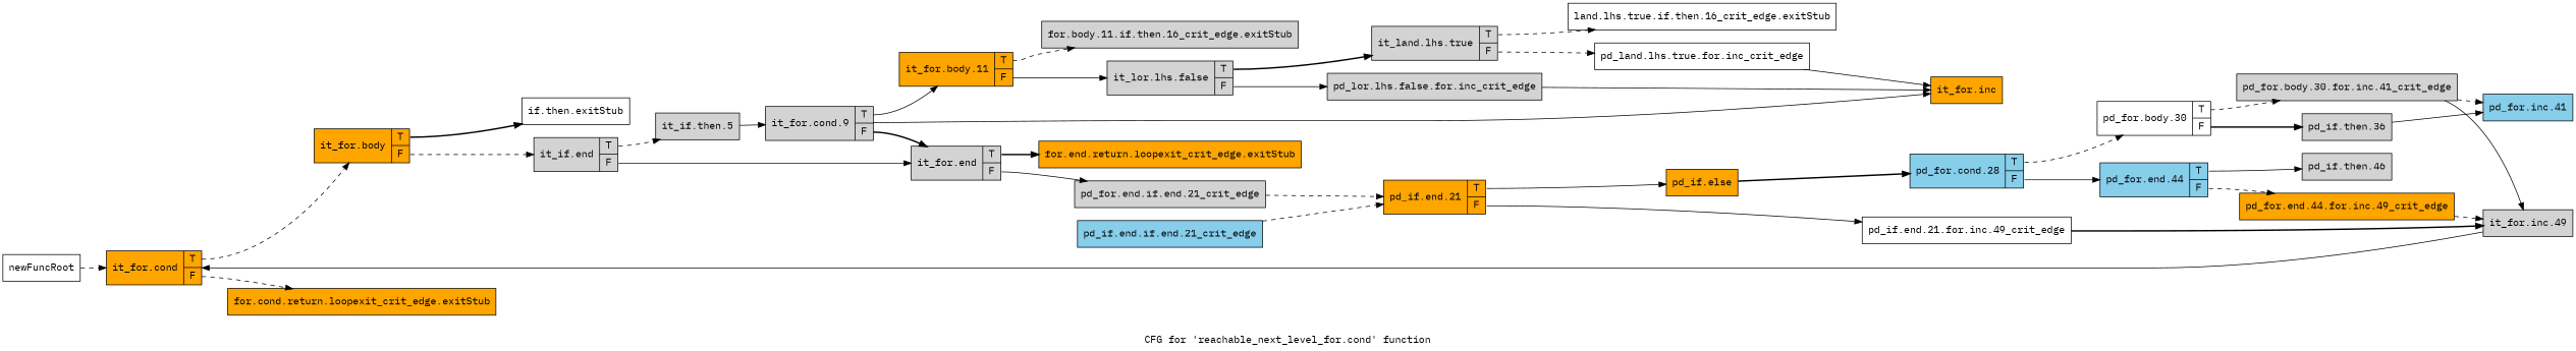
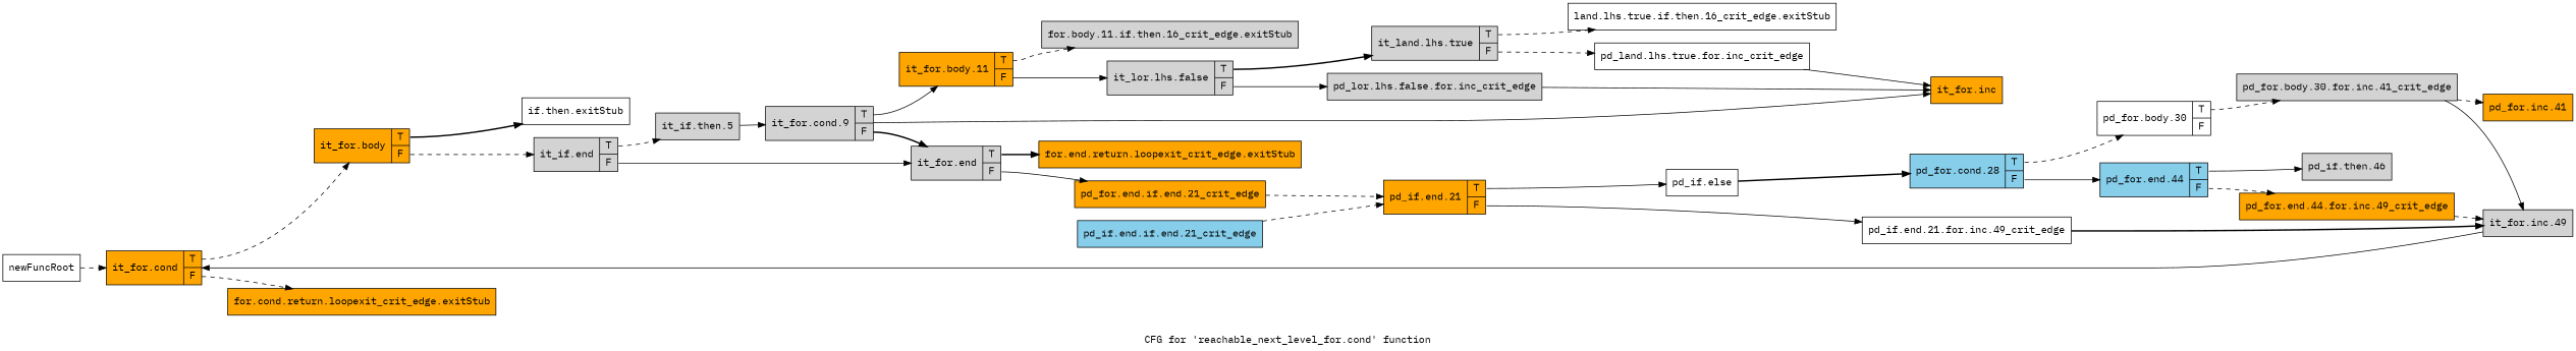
  digraph {
    fontname="IBM Plex Mono"
    label="CFG for 'reachable_next_level_for.cond' function"
    rankdir=LR
    node [fillcolor=lightgrey fontname="IBM Plex Mono" shape=record style=filled]
    edge [fontname="IBM Plex Mono" style=solid]
    n1 [fillcolor=white label="{newFuncRoot}"]
    n2 [fillcolor=orange label="{it_for.cond|{<s0>T|<s1>F}}"]
    n3 [fillcolor=orange label="{for.cond.return.loopexit_crit_edge.exitStub}"]
    n4 [fillcolor=orange label="{it_for.body|{<s0>T|<s1>F}}"]
    n5 [fillcolor=white label="{if.then.exitStub}"]
    n6 [label="{it_if.end|{<s0>T|<s1>F}}"]
    n7 [fillcolor=orange label="{for.end.return.loopexit_crit_edge.exitStub}"]
    n8 [label="{for.body.11.if.then.16_crit_edge.exitStub}"]
    n9 [fillcolor=white label="{land.lhs.true.if.then.16_crit_edge.exitStub}"]
    n10 [label="{it_if.then.5}"]
    n11 [label="{it_for.end|{<s0>T|<s1>F}}"]
    n12 [label="{it_for.cond.9|{<s0>T|<s1>F}}"]
    n13 [fillcolor=skyblue label="{pd_if.end.if.end.21_crit_edge}"]
    n14 [fillcolor=orange label="{pd_if.end.21|{<s0>T|<s1>F}}"]
    n15 [fillcolor=orange label="{it_for.body.11|{<s0>T|<s1>F}}"]
    n16 [fillcolor=orange label="{it_for.inc}"]
-   n17 [fillcolor=orange label="{pd_if.else}"]
+   n17 [fillcolor=white label="{pd_if.else}"]
    n18 [fillcolor=white label="{pd_if.end.21.for.inc.49_crit_edge}"]
    n19 [fillcolor=skyblue label="{pd_for.cond.28|{<s0>T|<s1>F}}"]
    n20 [label="{it_for.inc.49}"]
    n21 [label="{it_lor.lhs.false|{<s0>T|<s1>F}}"]
-   n22 [label="{pd_for.end.if.end.21_crit_edge}"]
+   n22 [fillcolor=orange label="{pd_for.end.if.end.21_crit_edge}"]
    n23 [label="{it_land.lhs.true|{<s0>T|<s1>F}}"]
    n24 [label="{pd_lor.lhs.false.for.inc_crit_edge}"]
    n25 [fillcolor=white label="{pd_for.body.30|{<s0>T|<s1>F}}"]
    n26 [fillcolor=skyblue label="{pd_for.end.44|{<s0>T|<s1>F}}"]
    n27 [label="{pd_for.body.30.for.inc.41_crit_edge}"]
-   n28 [label="{pd_if.then.36}"]
    n29 [label="{pd_if.then.46}"]
    n30 [fillcolor=orange label="{pd_for.end.44.for.inc.49_crit_edge}"]
-   n31 [fillcolor=skyblue label="{pd_for.inc.41}"]
+   n31 [fillcolor=orange label="{pd_for.inc.41}"]
    n32 [fillcolor=white label="{pd_land.lhs.true.for.inc_crit_edge}"]
    n1 -> n2 [style=dashed]
    n2 -> n3 [style=dashed tailport=s1]
    n2 -> n4 [style=dashed tailport=s0]
    n4 -> n5 [style=bold tailport=s0]
    n4 -> n6 [style=dashed tailport=s1]
    n6 -> n10 [style=dashed tailport=s0]
    n6 -> n11 [tailport=s1]
    n10 -> n12
    n11 -> n7 [style=bold tailport=s0]
    n11 -> n22 [tailport=s1]
    n12 -> n11 [style=bold tailport=s1]
    n12 -> n15 [tailport=s0]
    n12 -> n16
    n13 -> n14 [style=dashed]
    n14 -> n17 [tailport=s0]
    n14 -> n18 [tailport=s1]
    n15 -> n8 [style=dashed tailport=s0]
    n15 -> n21 [tailport=s1]
    n17 -> n19 [style=bold]
    n18 -> n20 [style=bold]
    n19 -> n25 [style=dashed tailport=s0]
    n19 -> n26 [tailport=s1]
    n20 -> n2
    n21 -> n23 [style=bold tailport=s0]
    n21 -> n24 [tailport=s1]
    n22 -> n14 [style=dashed]
    n23 -> n9 [style=dashed tailport=s0]
    n23 -> n32 [style=dashed tailport=s1]
    n24 -> n16
    n25 -> n27 [style=dashed tailport=s0]
-   n25 -> n28 [style=bold tailport=s1]
    n26 -> n29 [tailport=s0]
    n26 -> n30 [style=dashed tailport=s1]
    n27 -> n20
    n27 -> n31 [style=dashed]
-   n28 -> n31
    n30 -> n20 [style=dashed]
    n32 -> n16
  }
